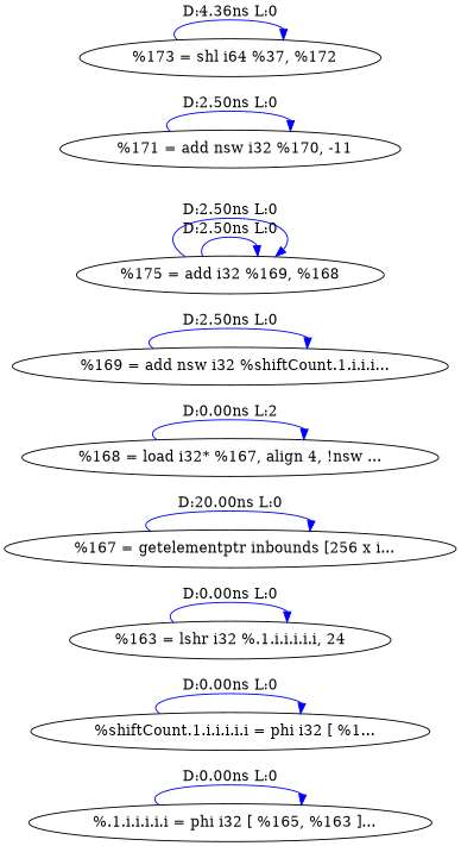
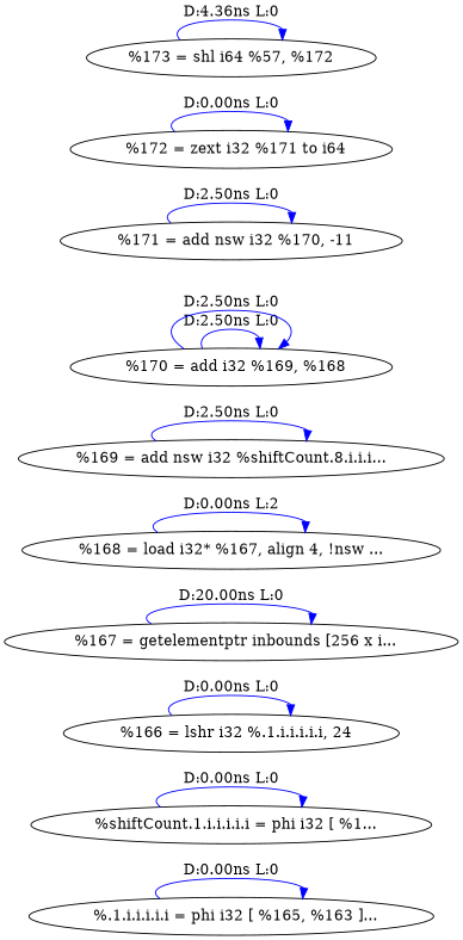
  digraph {
    rankdir=LR
    edge [color=blue]
    n1 [label="  %.1.i.i.i.i.i = phi i32 [ %165, %163 ]..."]
    n2 [label="  %shiftCount.1.i.i.i.i.i = phi i32 [ %1..."]
-   n3 [label="%163 = lshr i32 %.1.i.i.i.i.i, 24"]
+   n3 [label="  %166 = lshr i32 %.1.i.i.i.i.i, 24"]
    n4 [label="  %167 = getelementptr inbounds [256 x i..."]
    n5 [label="%168 = load i32* %167, align 4, !nsw ..."]
-   n6 [label="  %169 = add nsw i32 %shiftCount.1.i.i.i..."]
-   n7 [label="%175 = add i32 %169, %168"]
+   n6 [label="%169 = add nsw i32 %shiftCount.8.i.i.i..."]
+   n7 [label="  %170 = add i32 %169, %168"]
    n8 [label="  %171 = add nsw i32 %170, -11"]
-   n10 [label="  %173 = shl i64 %37, %172"]
+   n9 [label="  %172 = zext i32 %171 to i64"]
+   n10 [label="%173 = shl i64 %57, %172"]
    n1 -> n1 [label="D:0.00ns L:0"]
    n2 -> n2 [label="D:0.00ns L:0"]
    n3 -> n3 [label="D:0.00ns L:0"]
    n4 -> n4 [label="D:20.00ns L:0"]
    n5 -> n5 [label="D:0.00ns L:2"]
    n6 -> n6 [label="D:2.50ns L:0"]
    n7 -> n7 [label="D:2.50ns L:0"]
    n7 -> n7 [label="D:2.50ns L:0"]
    n8 -> n8 [label="D:2.50ns L:0"]
+   n9 -> n9 [label="D:0.00ns L:0"]
    n10 -> n10 [label="D:4.36ns L:0"]
  }
